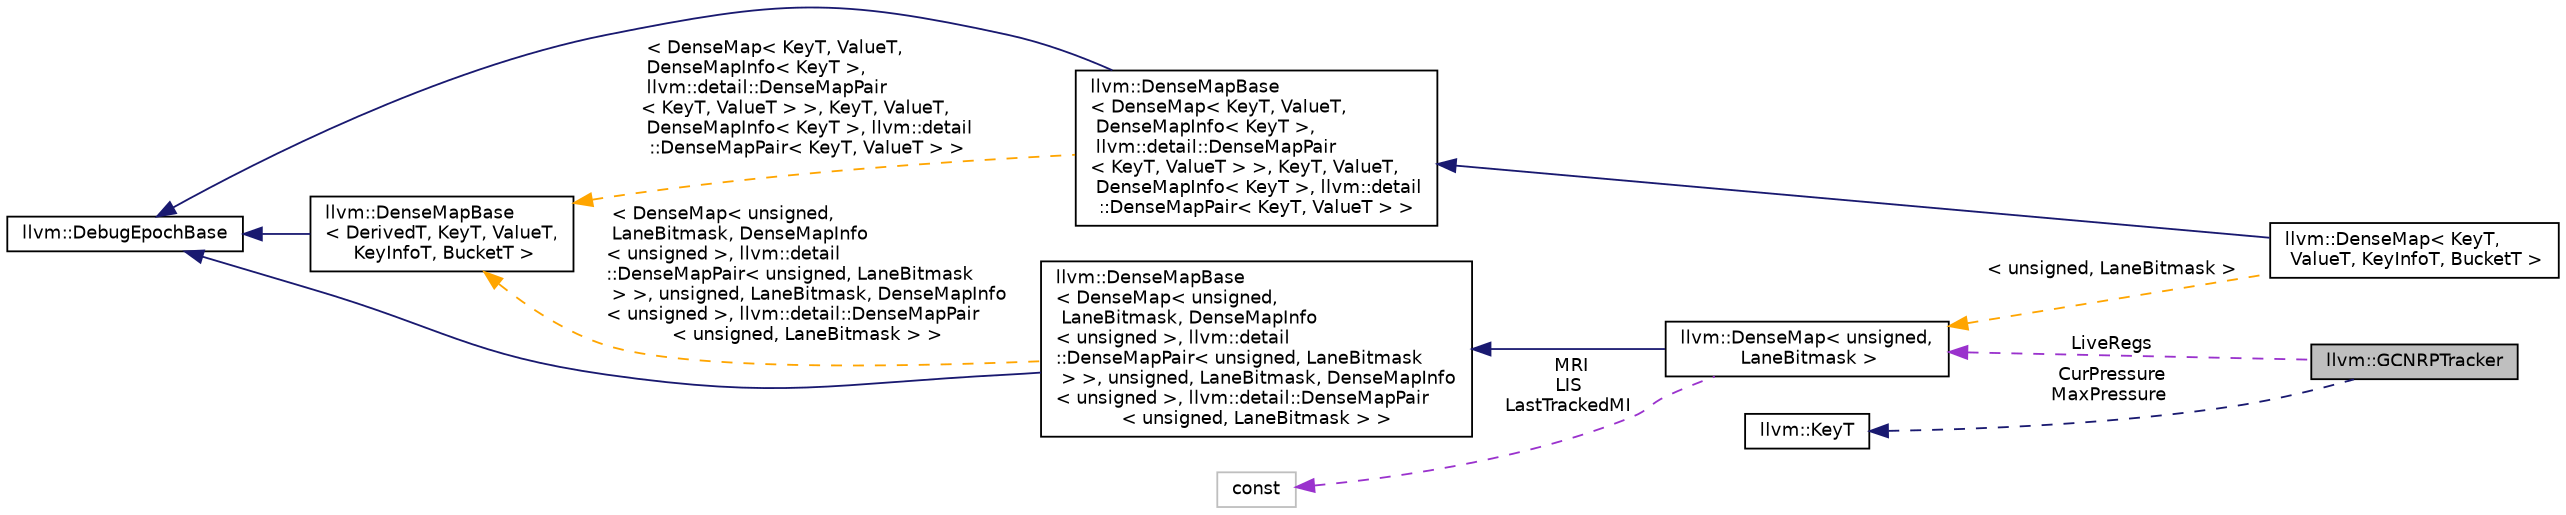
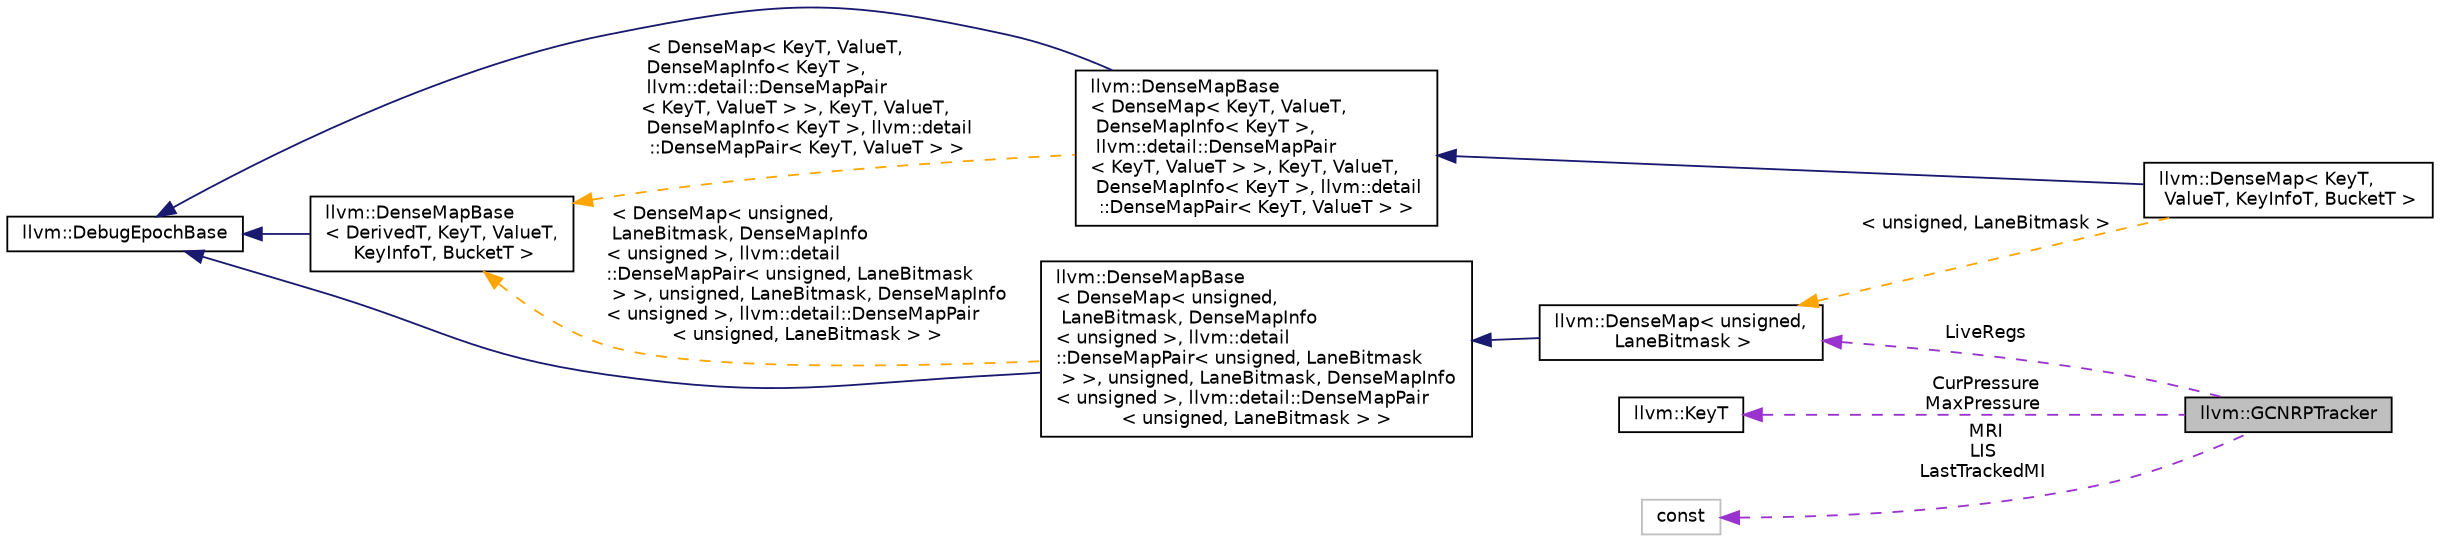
  digraph {
    rankdir=LR
    node [color=black fontname=Helvetica fontsize=10 shape=record]
    edge [color=midnightblue dir=back fontname=Helvetica fontsize=10 labelfontname=Helvetica labelfontsize=10 style=dashed]
    n1 [fillcolor=grey75 fontcolor=black height=0.2 label="llvm::GCNRPTracker" style=filled width=0.4]
    n2 [height=0.2 label="llvm::DenseMap\< unsigned,\l LaneBitmask \>" width=0.4]
    n3 [height=0.2 label="llvm::DenseMap\< KeyT,\l ValueT, KeyInfoT, BucketT \>" width=0.4]
    n4 [height=0.2 label="llvm::DenseMapBase\l\< DenseMap\< unsigned,\l LaneBitmask, DenseMapInfo\l\< unsigned \>, llvm::detail\l::DenseMapPair\< unsigned, LaneBitmask\l \> \>, unsigned, LaneBitmask, DenseMapInfo\l\< unsigned \>, llvm::detail::DenseMapPair\l\< unsigned, LaneBitmask \> \>" width=0.4]
    n5 [height=0.2 label="llvm::DebugEpochBase" width=0.4]
    n6 [height=0.2 label="llvm::DenseMapBase\l\< DerivedT, KeyT, ValueT,\l KeyInfoT, BucketT \>" width=0.4]
    n7 [height=0.2 label="llvm::DenseMapBase\l\< DenseMap\< KeyT, ValueT,\l DenseMapInfo\< KeyT \>,\l llvm::detail::DenseMapPair\l\< KeyT, ValueT \> \>, KeyT, ValueT,\l DenseMapInfo\< KeyT \>, llvm::detail\l::DenseMapPair\< KeyT, ValueT \> \>" width=0.4]
    n8 [height=0.2 label="llvm::KeyT" width=0.4]
    n9 [color=grey75 height=0.2 label=const width=0.4]
    n2 -> n1 [color=darkorchid3 label=" LiveRegs"]
    n2 -> n3 [color=orange label=" \< unsigned, LaneBitmask \>"]
    n4 -> n2 [style=solid]
    n5 -> n4 [style=solid]
    n5 -> n6 [style=solid]
    n5 -> n7 [style=solid]
    n6 -> n4 [color=orange label=" \< DenseMap\< unsigned,\l LaneBitmask, DenseMapInfo\l\< unsigned \>, llvm::detail\l::DenseMapPair\< unsigned, LaneBitmask\l \> \>, unsigned, LaneBitmask, DenseMapInfo\l\< unsigned \>, llvm::detail::DenseMapPair\l\< unsigned, LaneBitmask \> \>"]
    n6 -> n7 [color=orange label=" \< DenseMap\< KeyT, ValueT,\l DenseMapInfo\< KeyT \>,\l llvm::detail::DenseMapPair\l\< KeyT, ValueT \> \>, KeyT, ValueT,\l DenseMapInfo\< KeyT \>, llvm::detail\l::DenseMapPair\< KeyT, ValueT \> \>"]
    n7 -> n3 [style=solid]
-   n8 -> n1 [label=" CurPressure\nMaxPressure"]
-   n9 -> n2 [color=darkorchid3 label=" MRI\nLIS\nLastTrackedMI"]
+   n8 -> n1 [color=darkorchid3 label=" CurPressure\nMaxPressure"]
+   n9 -> n1 [color=darkorchid3 label=" MRI\nLIS\nLastTrackedMI"]
  }
